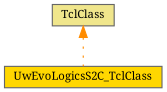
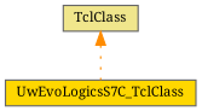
  digraph {
    fontname="Noto Serif"
    node [color=gray40 fontname="Noto Serif" fontsize=10 shape=box style=filled]
-   n1 [fillcolor=gold fontcolor=black height=0.2 label=UwEvoLogicsS2C_TclClass width=0.4]
+   n1 [fillcolor=gold fontcolor=black height=0.2 label=UwEvoLogicsS7C_TclClass width=0.4]
    n2 [fillcolor=khaki height=0.2 label=TclClass width=0.4]
    n2 -> n1 [color=darkorange dir=back fontname="Noto Serif" fontsize=10 labelfontname=Helvetica labelfontsize=10 style=dotted]
  }
